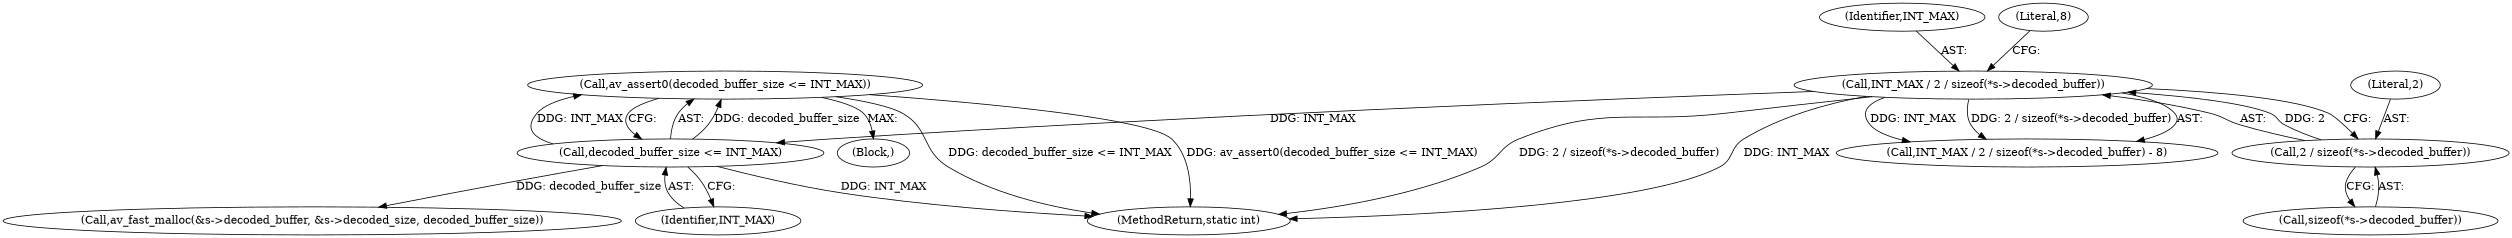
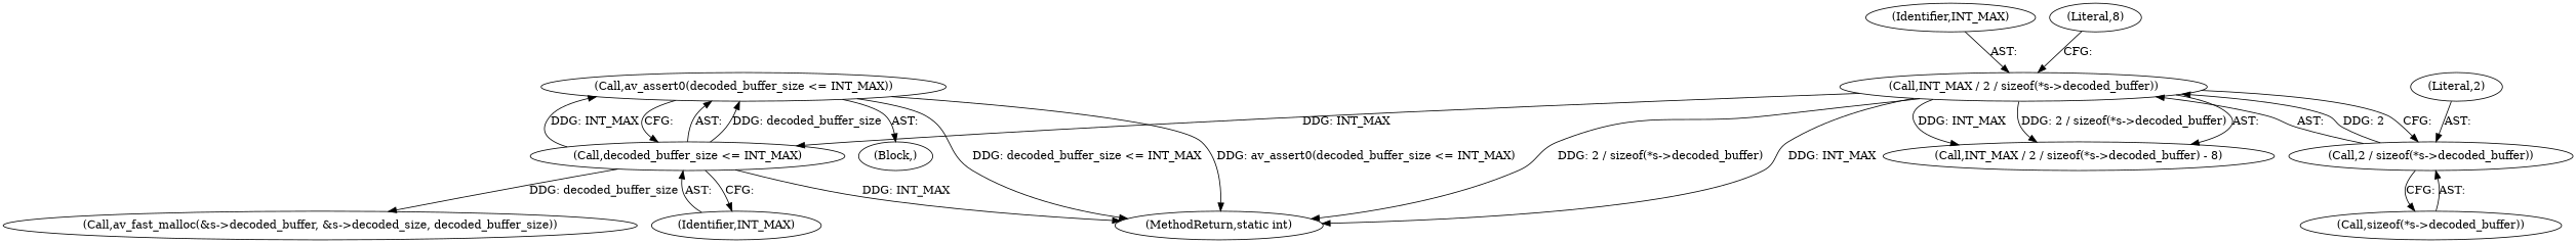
  digraph {
    n1 [label="(Call,av_assert0(decoded_buffer_size <= INT_MAX))"]
    n2 [label="(Call,decoded_buffer_size <= INT_MAX)"]
    n3 [label="(Block,)"]
    n4 [label="(MethodReturn,static int)"]
    n5 [label="(Identifier,INT_MAX)"]
    n6 [label="(Call,av_fast_malloc(&s->decoded_buffer, &s->decoded_size, decoded_buffer_size))"]
    n7 [label="(Call,INT_MAX / 2 / sizeof(*s->decoded_buffer))"]
    n8 [label="(Call,2 / sizeof(*s->decoded_buffer))"]
    n9 [label="(Call,INT_MAX / 2 / sizeof(*s->decoded_buffer) - 8)"]
    n10 [label="(Call,sizeof(*s->decoded_buffer))"]
    n11 [label="(Identifier,INT_MAX)"]
    n12 [label="(Literal,8)"]
    n13 [label="(Literal,2)"]
    n1 -> n2 [label="CFG: "]
-   n1 -> n3 [label="MAX: "]
+   n1 -> n3 [label="AST: "]
    n1 -> n4 [label="DDG: decoded_buffer_size <= INT_MAX"]
    n1 -> n4 [label="DDG: av_assert0(decoded_buffer_size <= INT_MAX)"]
    n2 -> n1 [label="AST: "]
    n2 -> n1 [label="DDG: decoded_buffer_size"]
    n2 -> n1 [label="DDG: INT_MAX"]
    n2 -> n4 [label="DDG: INT_MAX"]
    n2 -> n5 [label="CFG: "]
    n2 -> n6 [label="DDG: decoded_buffer_size"]
    n5 -> n2 [label="AST: "]
    n7 -> n2 [label="DDG: INT_MAX"]
    n7 -> n4 [label="DDG: 2 / sizeof(*s->decoded_buffer)"]
    n7 -> n4 [label="DDG: INT_MAX"]
    n7 -> n8 [label="CFG: "]
    n7 -> n9 [label="AST: "]
    n7 -> n9 [label="DDG: INT_MAX"]
    n7 -> n9 [label="DDG: 2 / sizeof(*s->decoded_buffer)"]
    n8 -> n7 [label="AST: "]
    n8 -> n7 [label="DDG: 2"]
    n8 -> n10 [label="CFG: "]
    n10 -> n8 [label="AST: "]
    n11 -> n7 [label="AST: "]
    n12 -> n7 [label="CFG: "]
    n13 -> n8 [label="AST: "]
  }
